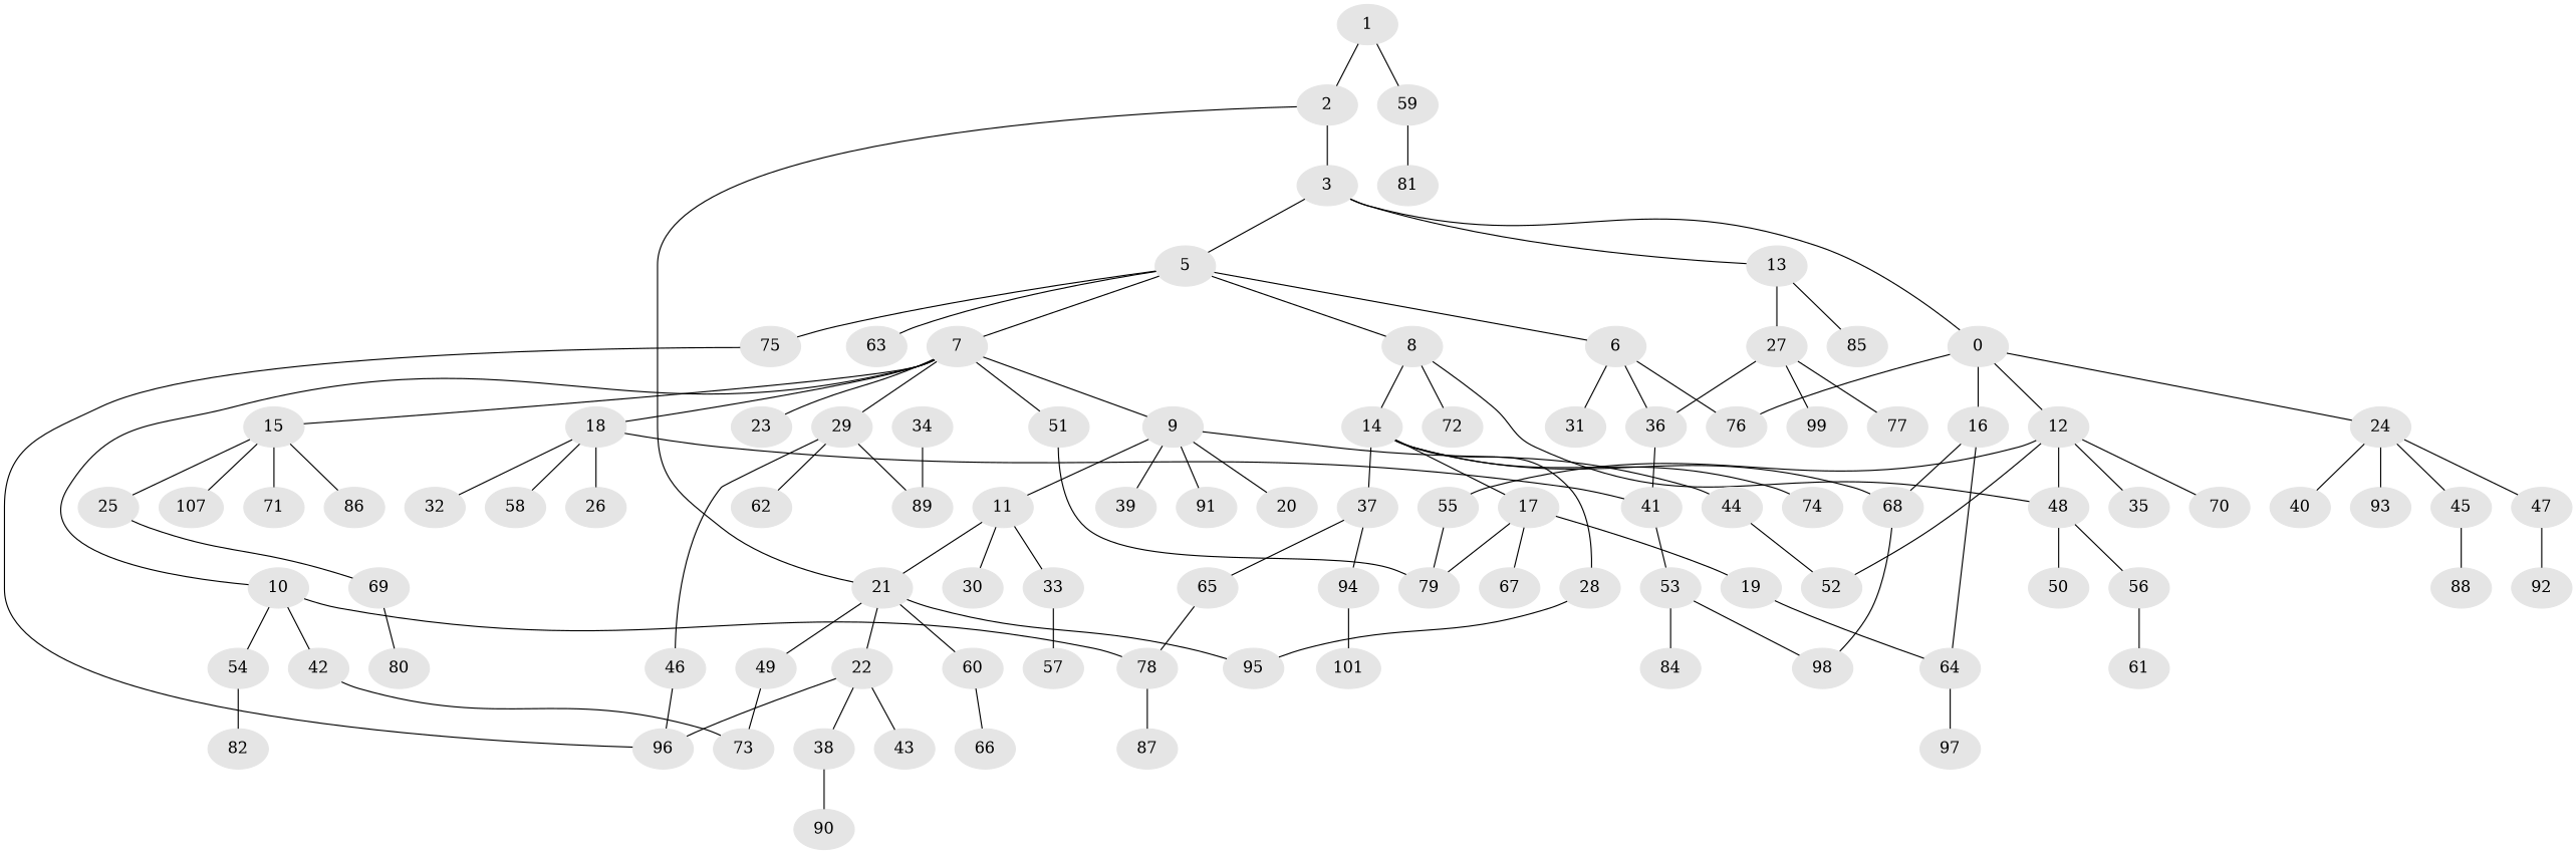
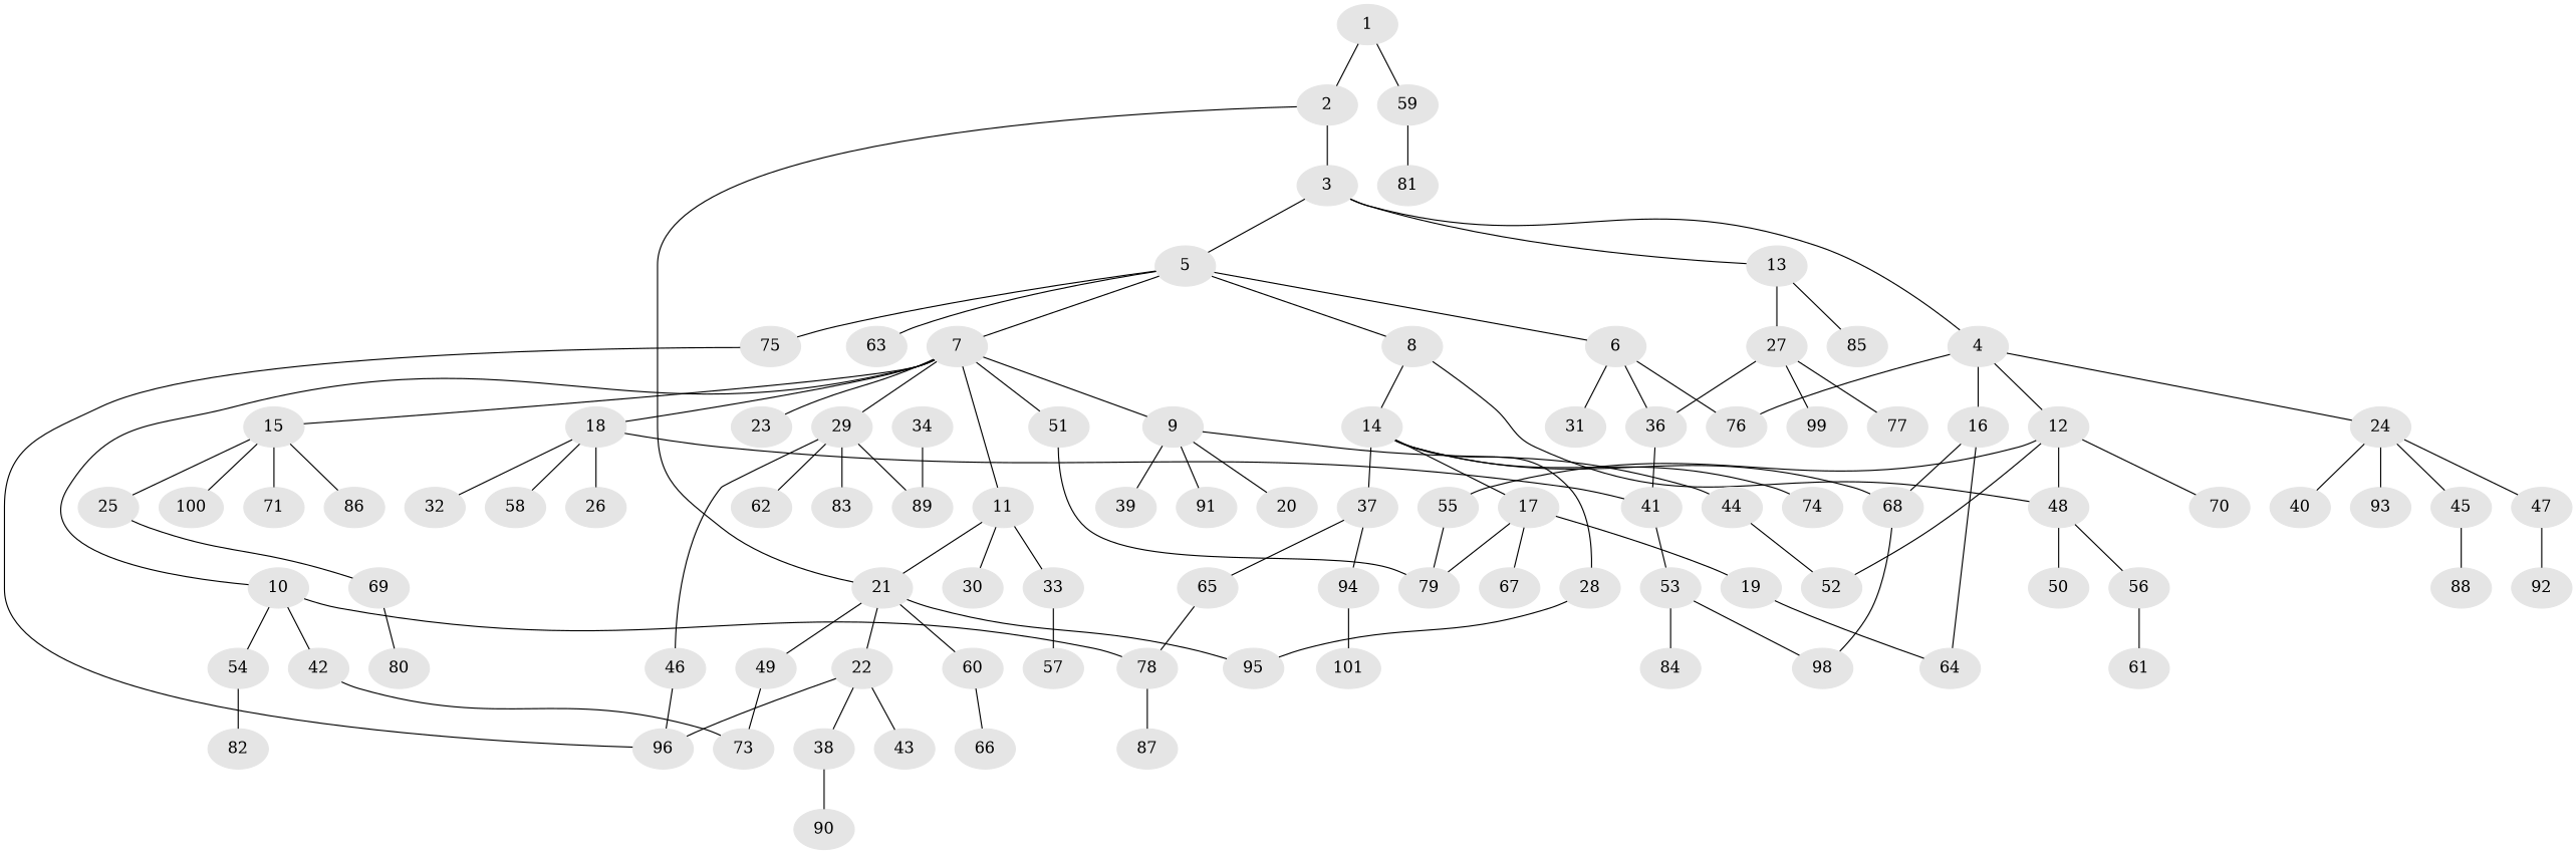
  graph {
    node [color=gray90 style=filled]
    1
    2
    59
    3
    21
    81
-   4 [label=0]
+   4
    5
    13
    22
    49
    60
    95
    12
    16
    24
    76
    6
    7
    8
    63
    75
    27
    85
    48
-   35
    52
    55
    70
    68
    64
    40
    45
    47
    93
    31
    36
    9
    10
    15
    18
    23
    29
    51
    14
-   72
    96
    41
    11
    20
    39
    44
    91
    42
    54
    78
    25
    71
    86
-   100 [label=107]
+   100
    26
    32
    58
    46
    62
+   83
    89
    79
    17
    28
    37
    74
    50
    56
    30
    33
    73
    82
    87
    57
    34
    77
    99
    19
    67
    65
    94
    98
    69
-   97
    53
    38
    43
    66
    90
    88
    92
    80
    101
    84
    61
    1 -- 2
    1 -- 59
    2 -- 3
    2 -- 21
    59 -- 81
    3 -- 4
    3 -- 5
    3 -- 13
    21 -- 22
    21 -- 49
    21 -- 60
    21 -- 95
    4 -- 12
    4 -- 16
    4 -- 24
    4 -- 76
    5 -- 6
    5 -- 7
    5 -- 8
    5 -- 63
    5 -- 75
    13 -- 27
    13 -- 85
    22 -- 96
    22 -- 38
    22 -- 43
    49 -- 73
    60 -- 66
    12 -- 48
-   12 -- 35
    12 -- 52
    12 -- 55
    12 -- 70
    16 -- 68
    16 -- 64
    24 -- 40
    24 -- 45
    24 -- 47
    24 -- 93
    6 -- 76
    6 -- 31
    6 -- 36
    7 -- 9
    7 -- 10
    7 -- 15
    7 -- 18
    7 -- 23
    7 -- 29
    7 -- 51
    8 -- 48
    8 -- 14
-   8 -- 72
    75 -- 96
    27 -- 36
    27 -- 77
    27 -- 99
    48 -- 50
    48 -- 56
    55 -- 79
    68 -- 98
-   64 -- 97
    45 -- 88
    47 -- 92
    36 -- 41
-   9 -- 11
+   7 -- 11
    9 -- 20
    9 -- 39
    9 -- 44
    9 -- 91
    10 -- 42
    10 -- 54
    10 -- 78
    15 -- 25
    15 -- 71
    15 -- 86
    15 -- 100
    18 -- 41
    18 -- 26
    18 -- 32
    18 -- 58
    29 -- 46
    29 -- 62
+   29 -- 83
    29 -- 89
    51 -- 79
    14 -- 68
    14 -- 17
    14 -- 28
    14 -- 37
    14 -- 74
    41 -- 53
    11 -- 21
    11 -- 30
    11 -- 33
    44 -- 52
    42 -- 73
    54 -- 82
    78 -- 87
    25 -- 69
    46 -- 96
    17 -- 79
    17 -- 19
    17 -- 67
    28 -- 95
    37 -- 65
    37 -- 94
    56 -- 61
    33 -- 57
    34 -- 89
    19 -- 64
    65 -- 78
    94 -- 101
    69 -- 80
    53 -- 98
    53 -- 84
    38 -- 90
  }
